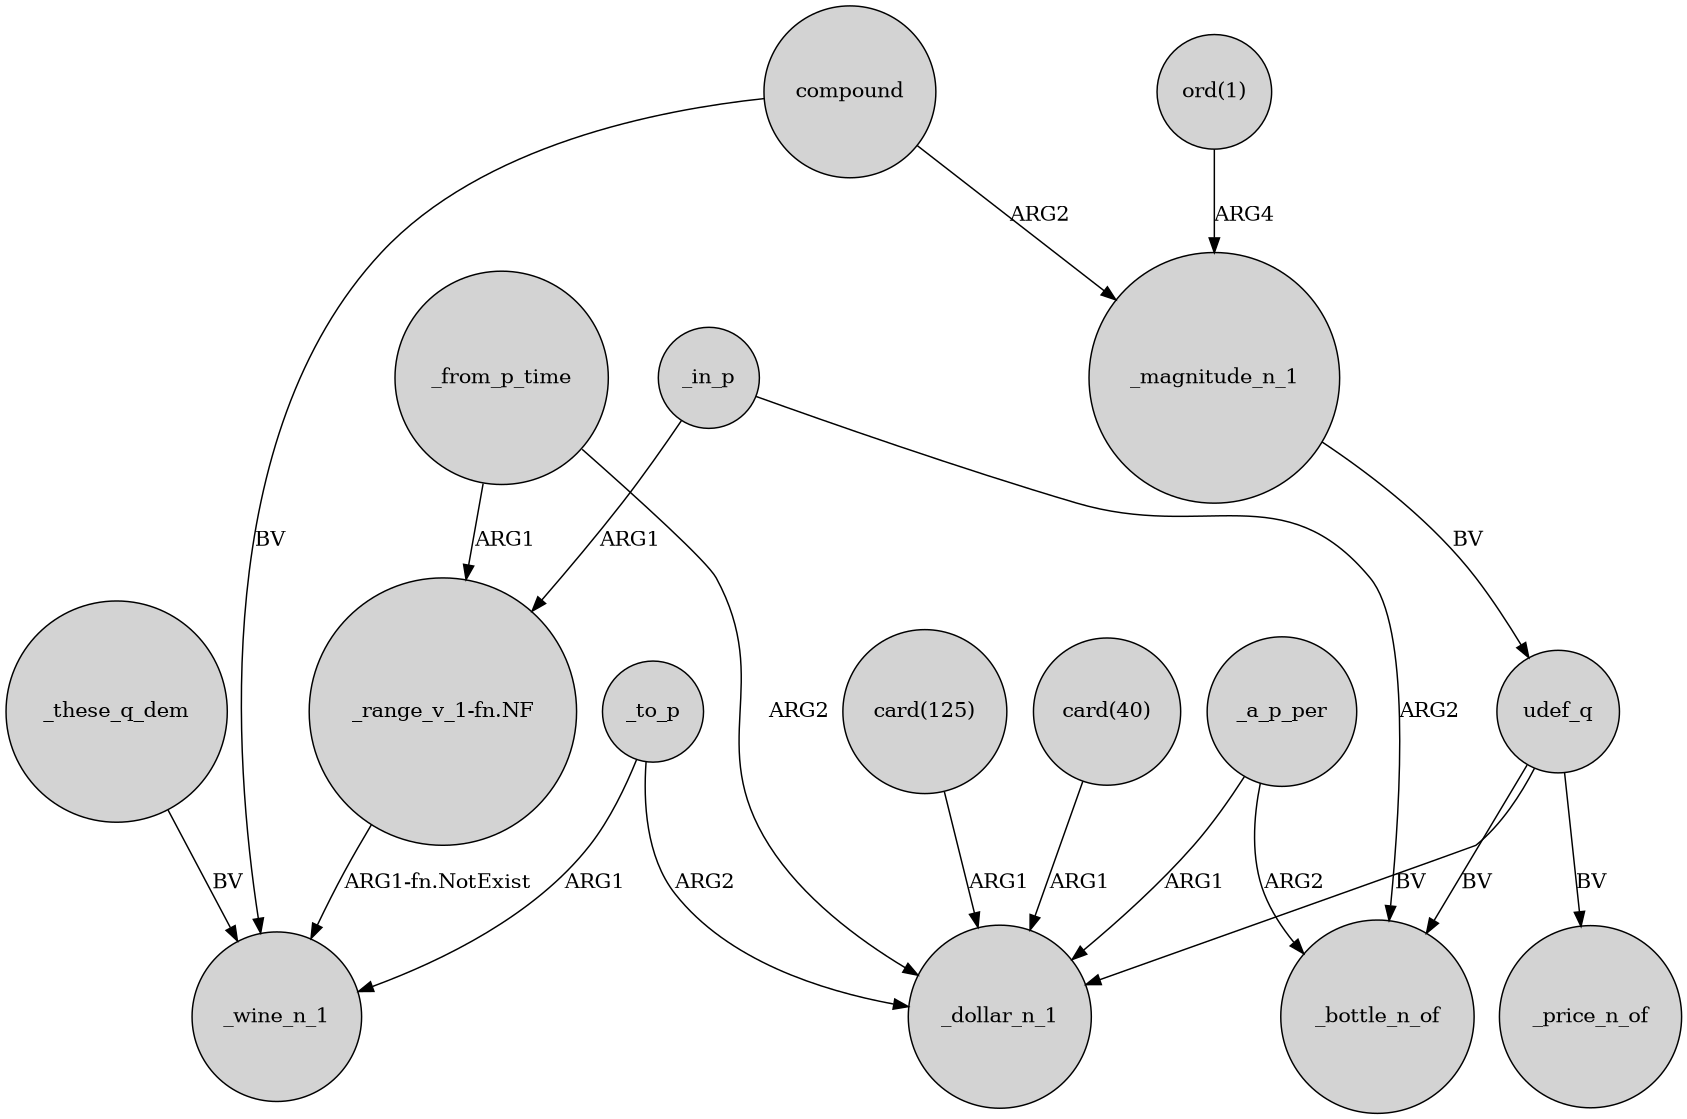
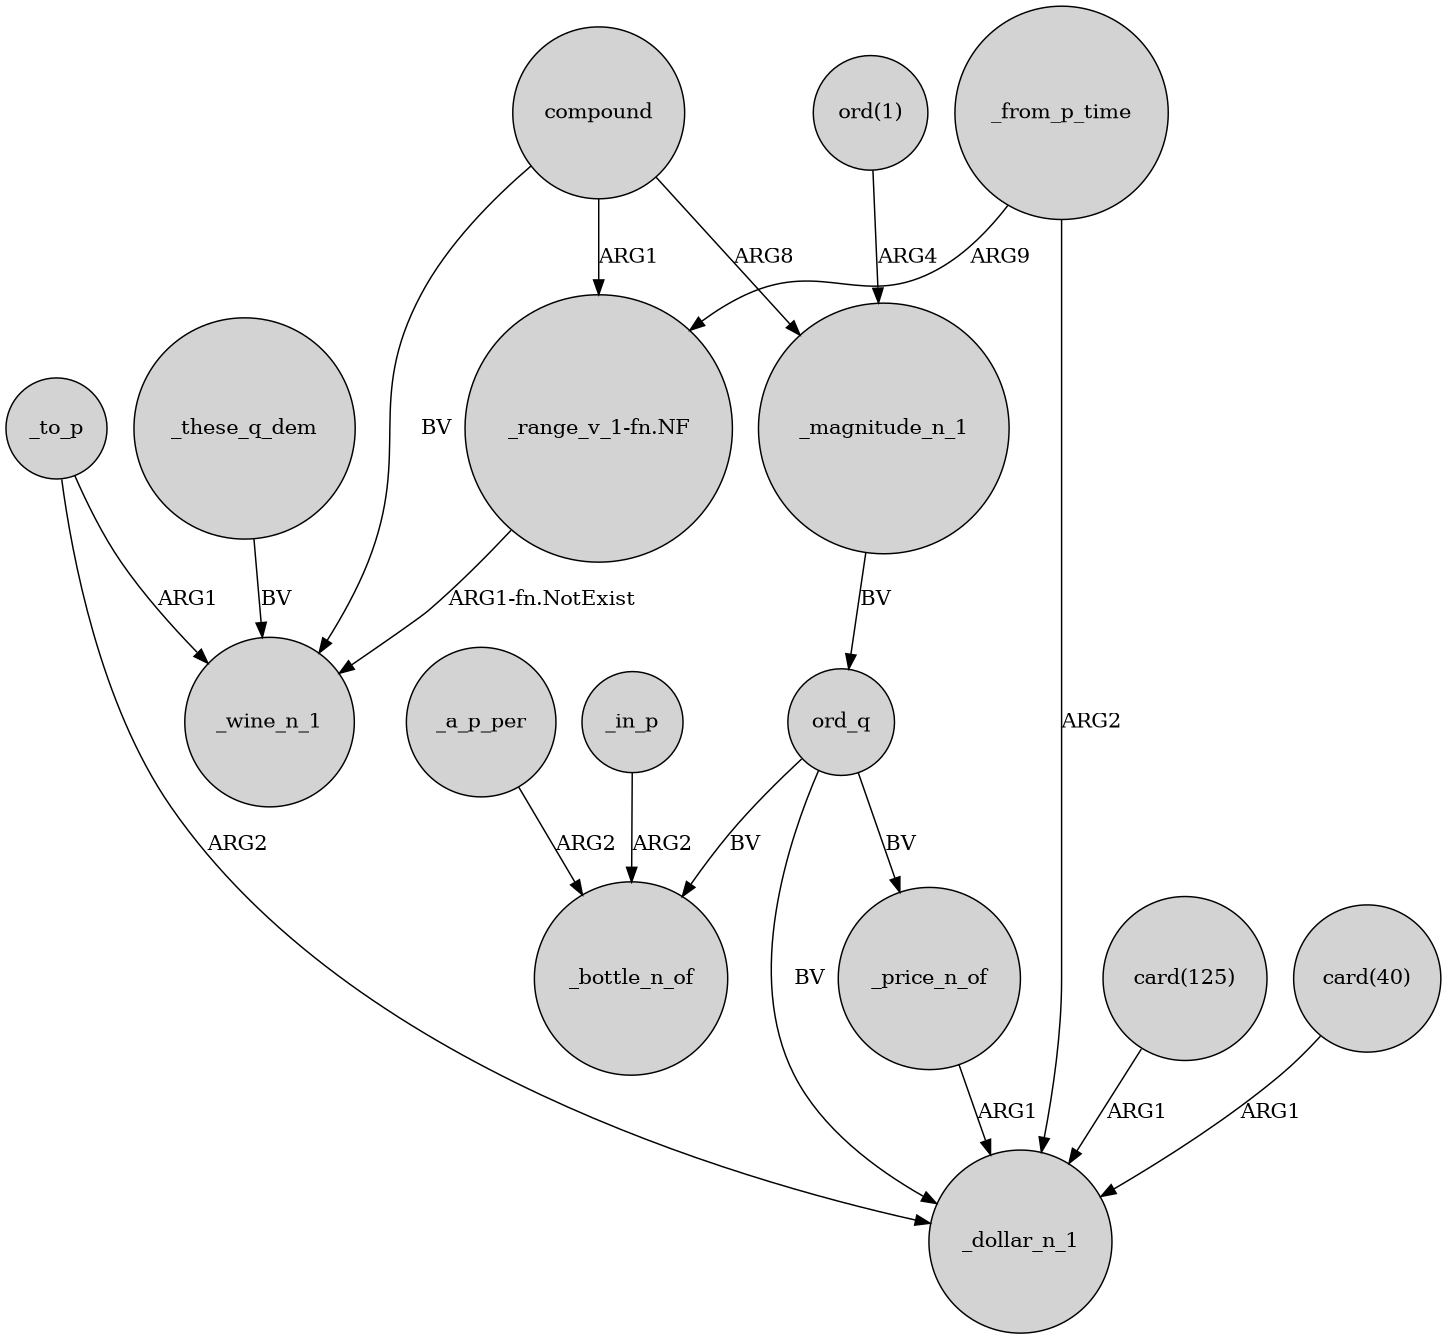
  digraph {
    node [shape=circle style=filled]
    _these_q_dem
    _wine_n_1
    _to_p
    _dollar_n_1
    "_range_v_1-fn.NF"
-   udef_q
+   udef_q [label=ord_q]
    _price_n_of
    _bottle_n_of
    _magnitude_n_1
    compound
    "card(125)"
    "ord(1)"
    "card(40)"
    _in_p
    _a_p_per
    _from_p_time
    _these_q_dem -> _wine_n_1 [label=BV]
    _to_p -> _wine_n_1 [label=ARG1]
    _to_p -> _dollar_n_1 [label=ARG2]
    "_range_v_1-fn.NF" -> _wine_n_1 [label="ARG1-fn.NotExist"]
    udef_q -> _dollar_n_1 [label=BV]
    udef_q -> _price_n_of [label=BV]
    udef_q -> _bottle_n_of [label=BV]
    _magnitude_n_1 -> udef_q [label=BV]
    compound -> _wine_n_1 [label=BV]
-   compound -> _magnitude_n_1 [label=ARG2]
+   compound -> _magnitude_n_1 [label=ARG8]
    "card(125)" -> _dollar_n_1 [label=ARG1]
    "ord(1)" -> _magnitude_n_1 [label=ARG4]
    "card(40)" -> _dollar_n_1 [label=ARG1]
-   _in_p -> "_range_v_1-fn.NF" [label=ARG1]
+   compound -> "_range_v_1-fn.NF" [label=ARG1]
    _in_p -> _bottle_n_of [label=ARG2]
-   _a_p_per -> _dollar_n_1 [label=ARG1]
+   _price_n_of -> _dollar_n_1 [label=ARG1]
    _a_p_per -> _bottle_n_of [label=ARG2]
    _from_p_time -> _dollar_n_1 [label=ARG2]
-   _from_p_time -> "_range_v_1-fn.NF" [label=ARG1]
+   _from_p_time -> "_range_v_1-fn.NF" [label=ARG9]
  }
